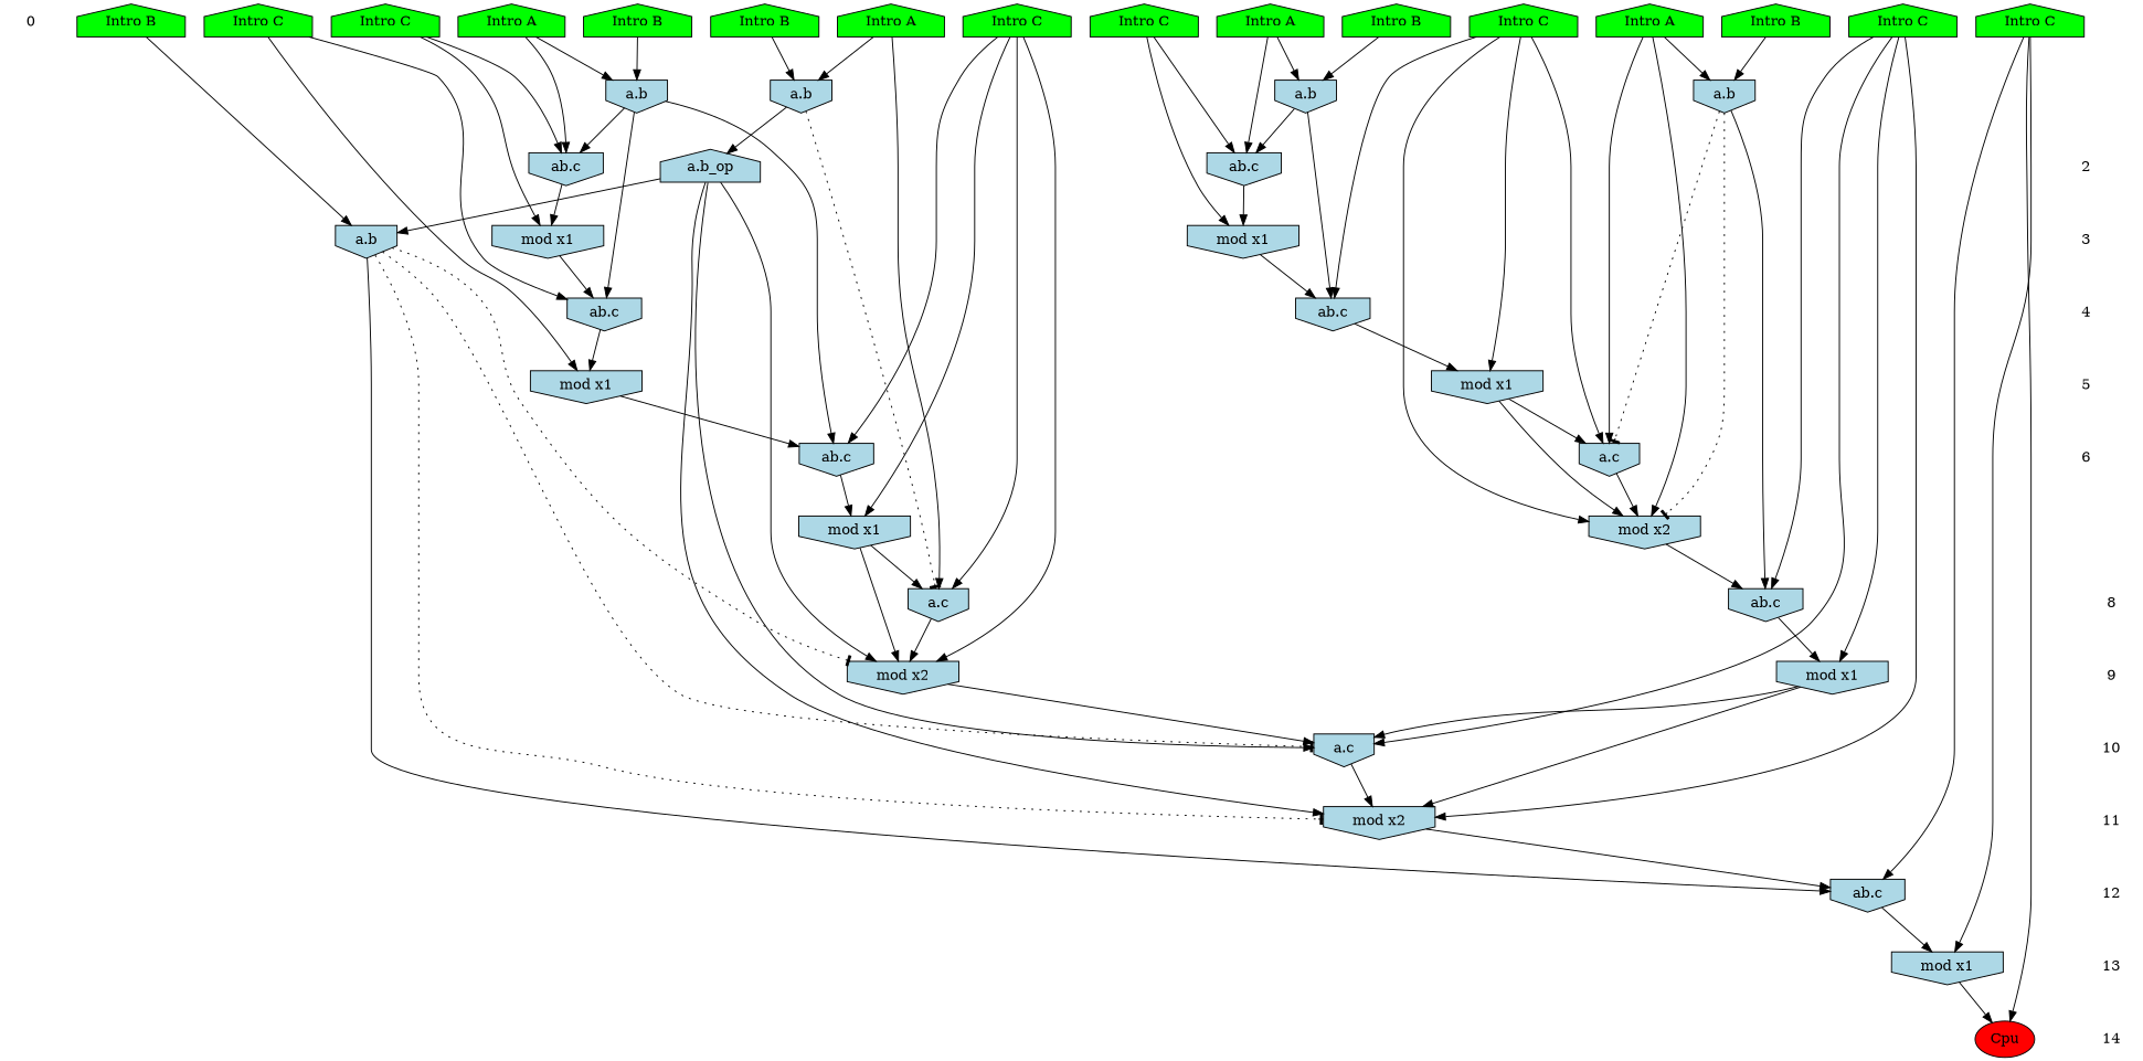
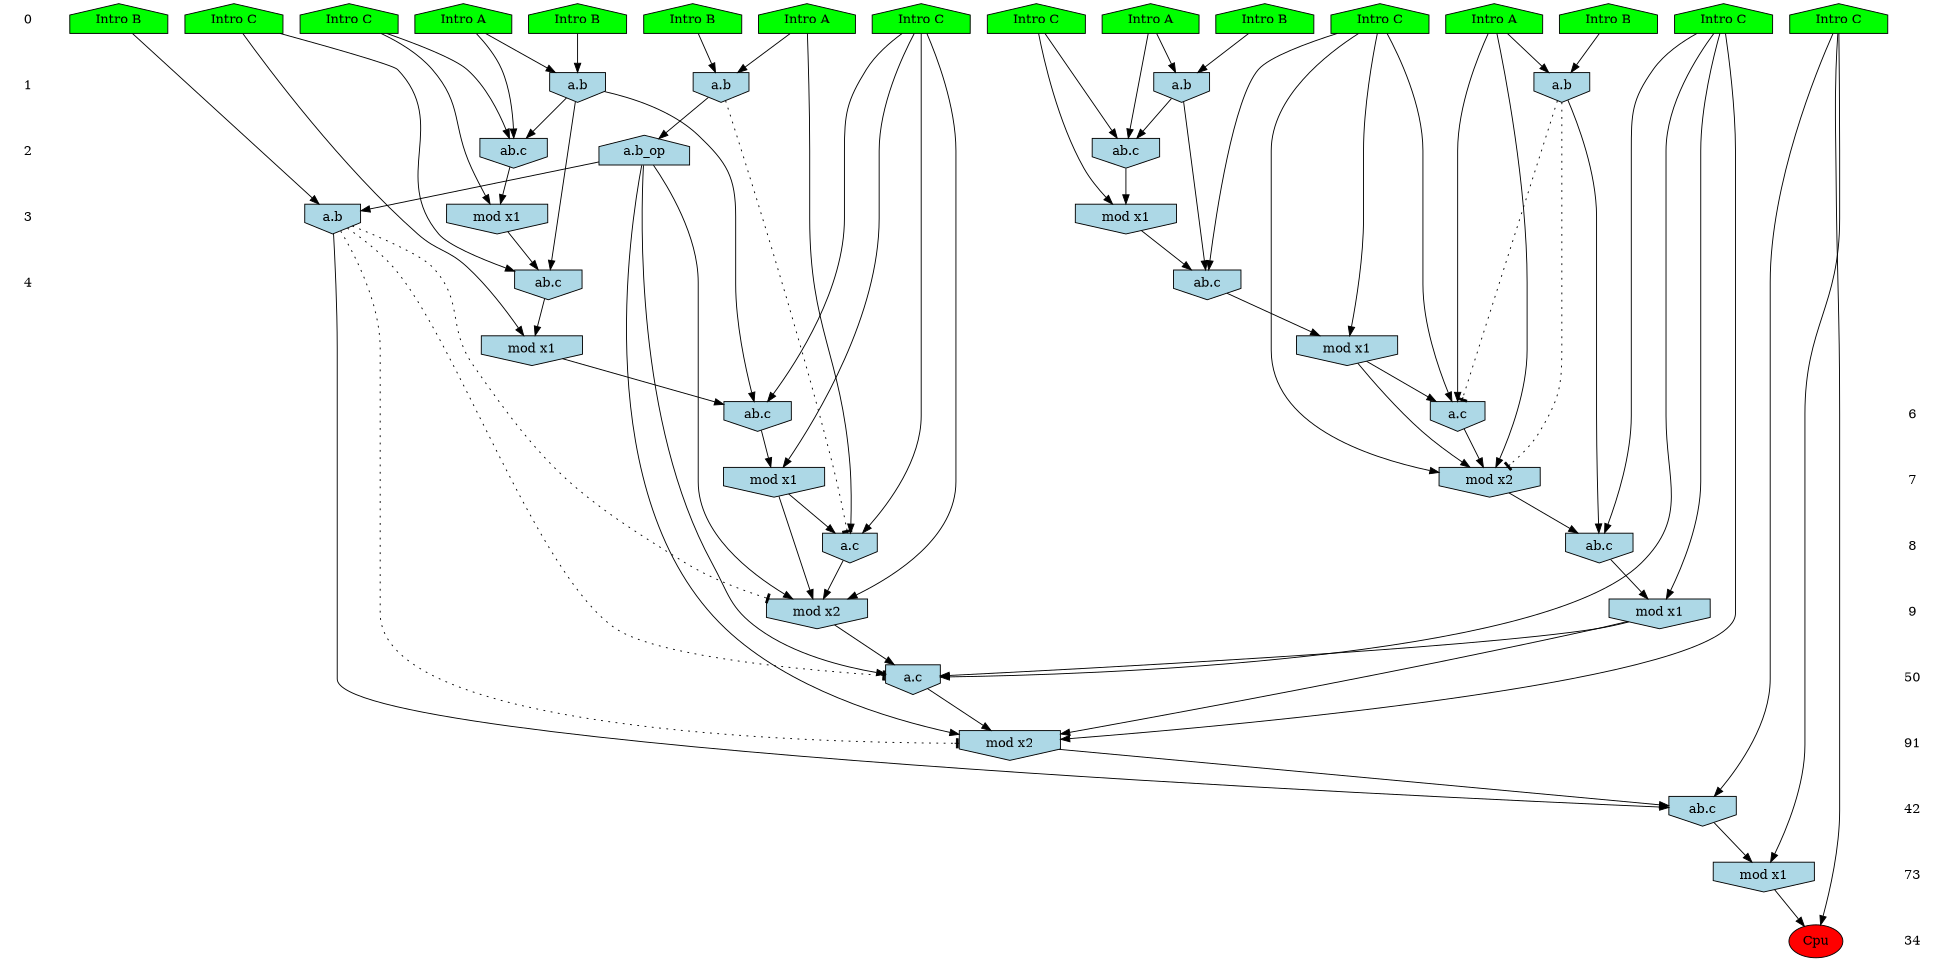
  digraph {
    ranksep=.5
    node [shape=invhouse fillcolor=lightblue style=filled]
    0 [shape=plaintext fillcolor="" style=""]
    n2 [fillcolor=green label="Intro B" shape=house]
    n3 [fillcolor=green label="Intro A" shape=house]
    n4 [fillcolor=green label="Intro A" shape=house]
    n5 [fillcolor=green label="Intro B" shape=house]
    n6 [fillcolor=green label="Intro B" shape=house]
    n7 [fillcolor=green label="Intro B" shape=house]
    n8 [fillcolor=green label="Intro A" shape=house]
    n9 [fillcolor=green label="Intro A" shape=house]
    n10 [fillcolor=green label="Intro B" shape=house]
    n11 [fillcolor=green label="Intro C" shape=house]
    n12 [fillcolor=green label="Intro C" shape=house]
    n13 [fillcolor=green label="Intro C" shape=house]
    n14 [fillcolor=green label="Intro C" shape=house]
    n15 [fillcolor=green label="Intro C" shape=house]
    n16 [fillcolor=green label="Intro C" shape=house]
    n17 [fillcolor=green label="Intro C" shape=house]
+   1 [shape=plaintext fillcolor="" style=""]
    n19 [label="a.b"]
    n20 [label="a.b"]
    n21 [label="a.b"]
    n22 [label="a.b"]
    2 [shape=plaintext fillcolor="" style=""]
    n24 [label="ab.c"]
    n25 [label="ab.c"]
    n26 [label="a.b_op" shape=house]
    3 [shape=plaintext fillcolor="" style=""]
    n28 [label="mod x1"]
    n29 [label="mod x1"]
    n30 [label="a.b"]
    4 [shape=plaintext fillcolor="" style=""]
    n32 [label="ab.c"]
    n33 [label="ab.c"]
-   5 [shape=plaintext fillcolor="" style=""]
    n35 [label="mod x1"]
    n36 [label="mod x1"]
    6 [shape=plaintext fillcolor="" style=""]
    n38 [label="a.c"]
    n39 [label="ab.c"]
+   7 [shape=plaintext fillcolor="" style=""]
    n41 [label="mod x2"]
    n42 [label="mod x1"]
    8 [shape=plaintext fillcolor="" style=""]
    n44 [label="a.c"]
    n45 [label="ab.c"]
    9 [shape=plaintext fillcolor="" style=""]
    n47 [label="mod x1"]
    n48 [label="mod x2"]
-   10 [shape=plaintext fillcolor="" style=""]
+   10 [shape=plaintext label=50 fillcolor="" style=""]
    n50 [label="a.c"]
-   11 [shape=plaintext fillcolor="" style=""]
+   11 [shape=plaintext label=91 fillcolor="" style=""]
    n52 [label="mod x2"]
-   12 [shape=plaintext fillcolor="" style=""]
+   12 [shape=plaintext label=42 fillcolor="" style=""]
    n54 [label="ab.c"]
-   13 [shape=plaintext fillcolor="" style=""]
+   13 [shape=plaintext label=73 fillcolor="" style=""]
    n56 [label="mod x1"]
-   14 [shape=plaintext fillcolor="" style=""]
+   14 [shape=plaintext label=34 fillcolor="" style=""]
    n58 [fillcolor=red label=Cpu shape=""]
    subgraph sub_1 {
      rank=same
      0
      n2
      n3
      n4
      n5
      n6
      n7
      n8
      n9
      n10
      n11
      n12
      n13
      n14
      n15
      n16
      n17
    }
    subgraph sub_2 {
      rank=same
+     1
      n19
      n20
      n21
      n22
    }
    subgraph sub_3 {
      rank=same
      2
      n24
      n25
      n26
    }
    subgraph sub_4 {
      rank=same
      3
      n28
      n29
      n30
    }
    subgraph sub_5 {
      rank=same
      4
      n32
      n33
    }
    subgraph sub_6 {
      rank=same
-     5
      n35
      n36
    }
    subgraph sub_7 {
      rank=same
      6
      n38
      n39
    }
    subgraph sub_8 {
      rank=same
+     7
      n41
      n42
    }
    subgraph sub_9 {
      rank=same
      8
      n44
      n45
    }
    subgraph sub_10 {
      rank=same
      9
      n47
      n48
    }
    subgraph sub_11 {
      rank=same
      10
      n50
    }
    subgraph sub_12 {
      rank=same
      11
      n52
    }
    subgraph sub_13 {
      rank=same
      12
      n54
    }
    subgraph sub_14 {
      rank=same
      13
      n56
    }
    subgraph sub_15 {
      rank=same
      14
      n58
    }
+   0 -> 1 [style=invis]
    n2 -> n22
    n3 -> n20
    n3 -> n25
    n4 -> n19
    n4 -> n24
    n5 -> n20
    n6 -> n19
    n7 -> n30
    n8 -> n22
    n8 -> n38
    n8 -> n41
    n9 -> n21
    n9 -> n44
    n10 -> n21
    n11 -> n45
    n11 -> n47
    n11 -> n50
    n11 -> n52
    n12 -> n25
    n12 -> n29
    n13 -> n39
    n13 -> n42
    n13 -> n44
    n13 -> n48
    n14 -> n54
    n14 -> n56
    n14 -> n58
    n15 -> n32
    n15 -> n35
    n15 -> n38
    n15 -> n41
    n16 -> n33
    n16 -> n36
    n17 -> n24
    n17 -> n28
+   1 -> 2 [style=invis]
    n19 -> n24
    n19 -> n32
    n20 -> n25
    n20 -> n33
    n20 -> n39
    n21 -> n26
    n21 -> n44 [arrowhead=tee style=dotted]
    n22 -> n38 [arrowhead=tee style=dotted]
    n22 -> n41 [arrowhead=tee style=dotted]
    n22 -> n45
    2 -> 3 [style=invis]
    n24 -> n28
    n25 -> n29
    n26 -> n30
    n26 -> n48
    n26 -> n50
    n26 -> n52
    3 -> 4 [style=invis]
    n28 -> n32
    n29 -> n33
    n30 -> n48 [arrowhead=tee style=dotted]
    n30 -> n50 [arrowhead=tee style=dotted]
    n30 -> n52 [arrowhead=tee style=dotted]
    n30 -> n54
-   4 -> 5 [style=invis]
    n32 -> n35
    n33 -> n36
-   5 -> 6 [style=invis]
    n35 -> n38
    n35 -> n41
    n36 -> n39
+   6 -> 7 [style=invis]
    n38 -> n41
    n39 -> n42
+   7 -> 8 [style=invis]
    n41 -> n45
    n42 -> n44
    n42 -> n48
    8 -> 9 [style=invis]
    n44 -> n48
    n45 -> n47
    9 -> 10 [style=invis]
    n47 -> n50
    n47 -> n52
    n48 -> n50
    10 -> 11 [style=invis]
    n50 -> n52
    11 -> 12 [style=invis]
    n52 -> n54
    12 -> 13 [style=invis]
    n54 -> n56
    13 -> 14 [style=invis]
    n56 -> n58
  }
